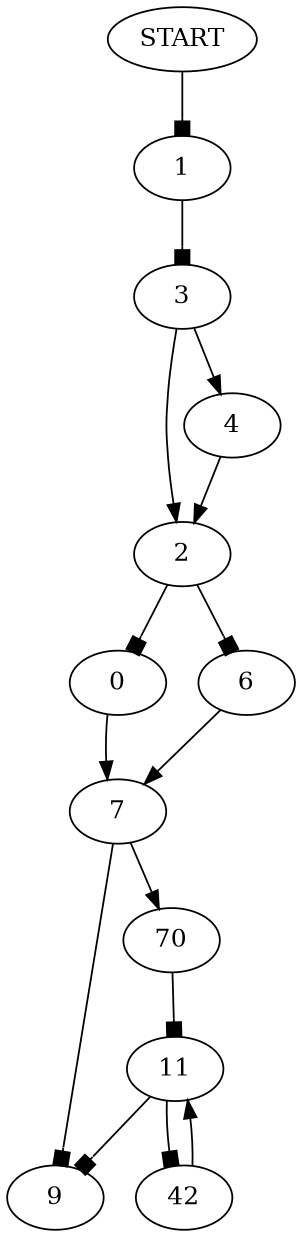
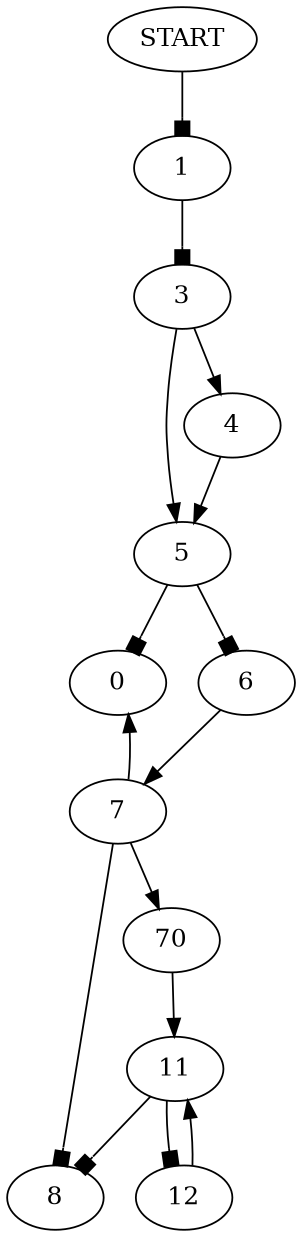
  digraph {
    edge [arrowhead=normal]
    n1 [label=START]
    1
    3
    n4 [label=0]
-   2
+   2 [label=5]
    6
    4
    7
-   9
+   9 [label=8]
    n10 [label=70]
    11
-   12 [label=42]
+   12
    n1 -> 1 [arrowhead=box]
    1 -> 3 [arrowhead=box]
    3 -> 2
    3 -> 4
-   n4 -> 7
+   7 -> n4
    2 -> n4 [arrowhead=box]
    2 -> 6 [arrowhead=box]
    6 -> 7
    4 -> 2
    7 -> 9 [arrowhead=box]
    7 -> n10
-   n10 -> 11 [arrowhead=box]
+   n10 -> 11
    11 -> 9 [arrowhead=box]
    11 -> 12 [arrowhead=box]
    12 -> 11
  }
